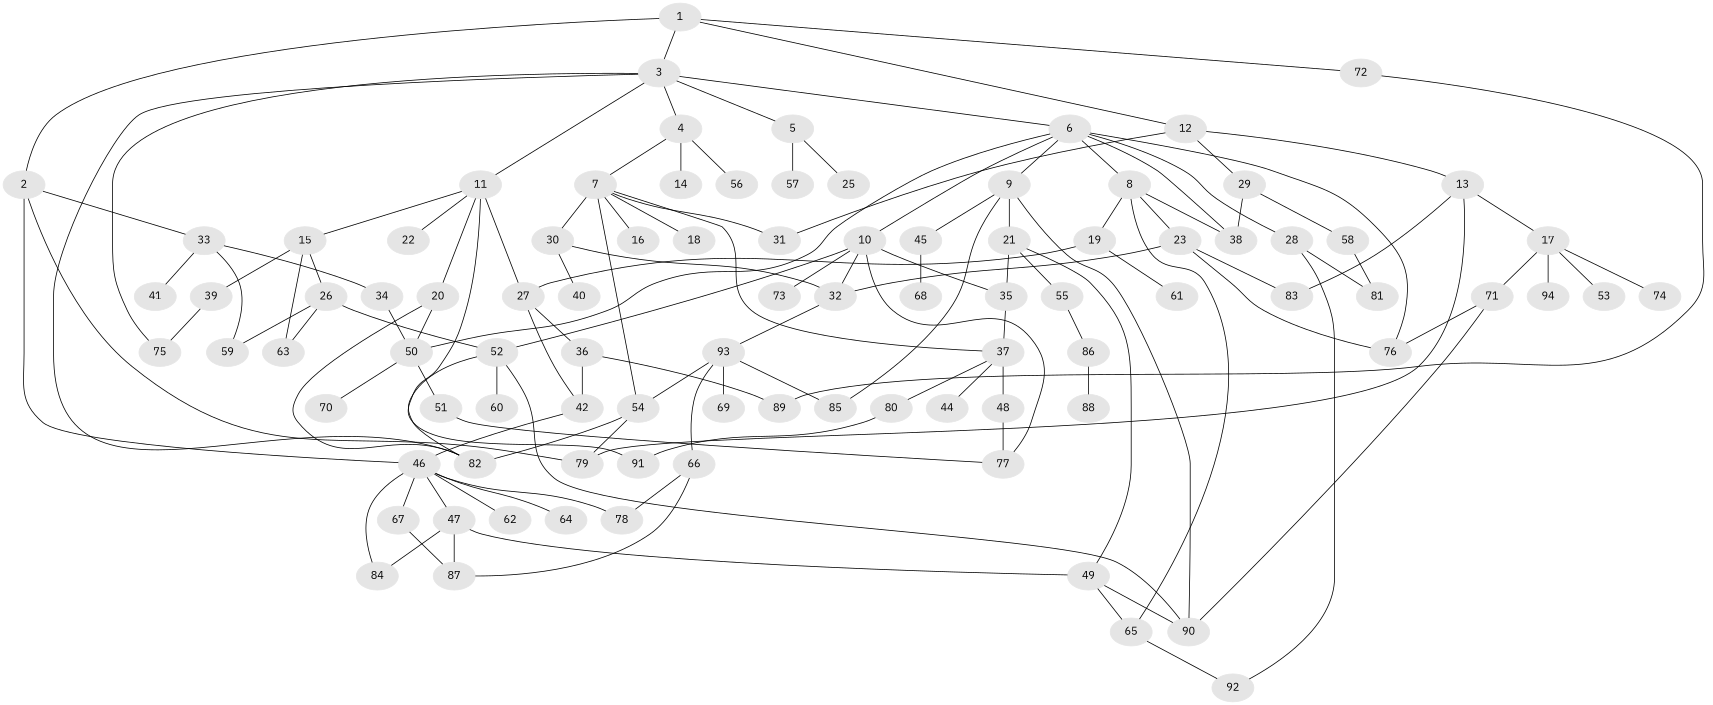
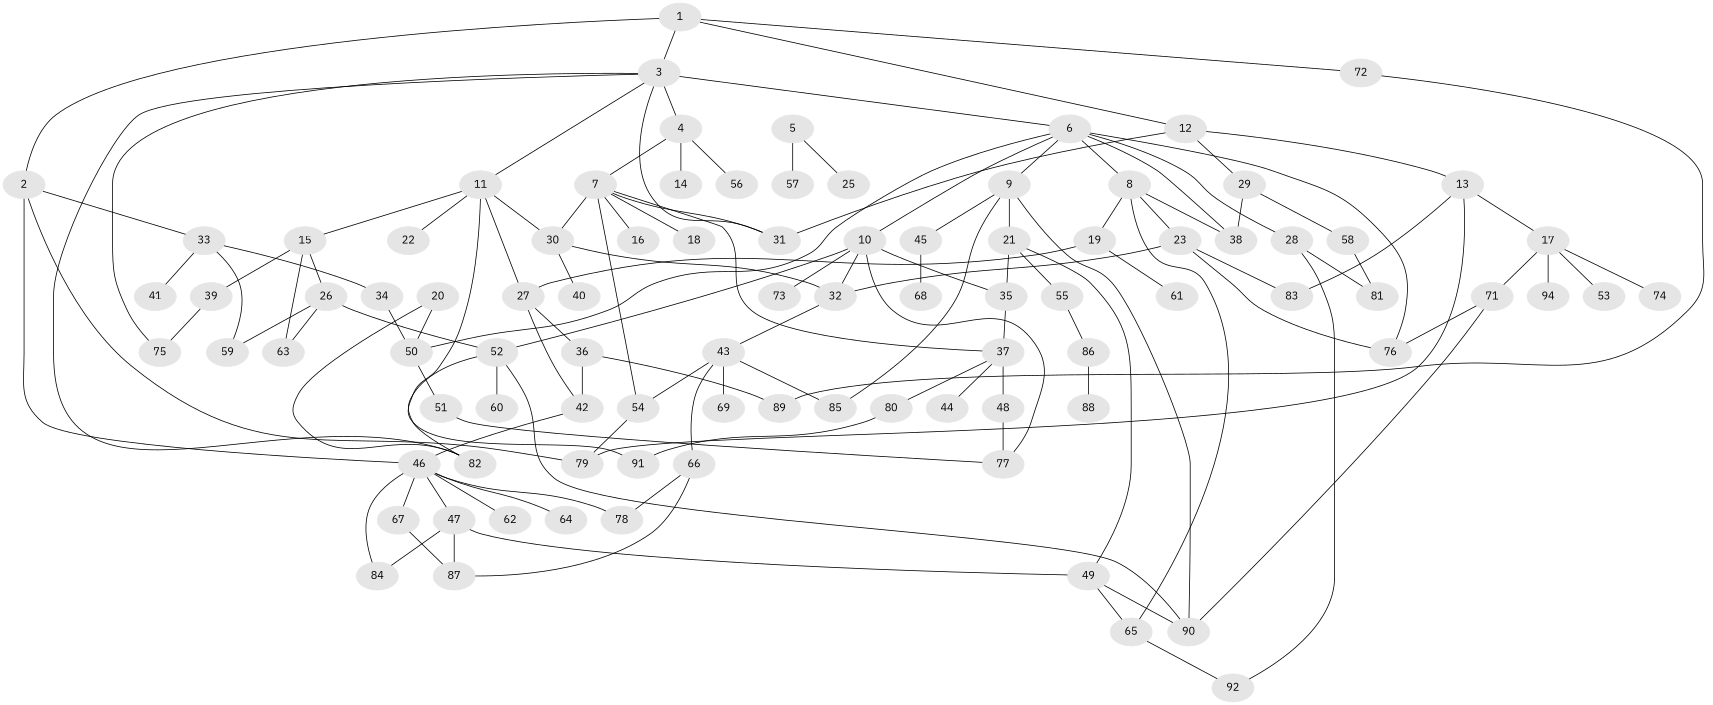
  graph {
    fontname="IBM Plex Sans"
    node [color=gray90 fontname="IBM Plex Sans" style=filled]
    edge [fontname="IBM Plex Sans"]
    1
    2
    3
    12
    72
    33
    46
    79
    4
    5
    6
    11
    75
    82
    31
    13
    29
    89
    59
    34
    41
    47
    62
    64
    67
    78
    84
    7
    14
    56
    25
    57
    8
    9
    10
    38
    50
    76
    28
    15
    20
    22
    27
    91
    16
    18
    30
    37
    54
    19
    23
    65
    21
    45
    85
    90
    32
    35
    52
    73
    77
    51
-   70
    40
    44
    48
    80
    61
    83
    92
    49
    55
    68
    81
-   43 [label=93]
+   43
    60
    26
    39
    63
    36
    42
    17
    58
    n84 [label=94]
    53
    71
    74
    86
    66
    69
    87
    88
    1 -- 2
    1 -- 3
    1 -- 12
    1 -- 72
    2 -- 33
    2 -- 46
    2 -- 79
    3 -- 4
-   3 -- 5
+   3 -- 31
    3 -- 6
    3 -- 11
    3 -- 75
    3 -- 82
    12 -- 31
    12 -- 13
    12 -- 29
    72 -- 89
    33 -- 59
    33 -- 34
    33 -- 41
    46 -- 47
    46 -- 62
    46 -- 64
    46 -- 67
    46 -- 78
    46 -- 84
    4 -- 7
    4 -- 14
    4 -- 56
    5 -- 25
    5 -- 57
    6 -- 8
    6 -- 9
    6 -- 10
    6 -- 38
    6 -- 50
    6 -- 76
    6 -- 28
    11 -- 15
-   11 -- 20
+   11 -- 30
    11 -- 22
    11 -- 27
    11 -- 91
    13 -- 79
    13 -- 83
    13 -- 17
    29 -- 38
    29 -- 58
    34 -- 50
    47 -- 84
    47 -- 49
    47 -- 87
    67 -- 87
    7 -- 31
    7 -- 16
    7 -- 18
    7 -- 30
    7 -- 37
    7 -- 54
    8 -- 38
    8 -- 19
    8 -- 23
    8 -- 65
    9 -- 21
    9 -- 45
    9 -- 85
    9 -- 90
    10 -- 32
    10 -- 35
    10 -- 52
    10 -- 73
    10 -- 77
    50 -- 51
-   50 -- 70
    28 -- 92
    28 -- 81
    15 -- 26
    15 -- 39
    15 -- 63
    20 -- 82
    20 -- 50
    27 -- 36
    27 -- 42
    30 -- 32
    30 -- 40
    37 -- 44
    37 -- 48
    37 -- 80
    54 -- 79
-   54 -- 82
    19 -- 27
    19 -- 61
    23 -- 76
    23 -- 32
    23 -- 83
    65 -- 92
    21 -- 35
    21 -- 49
    21 -- 55
    45 -- 68
    32 -- 43
    35 -- 37
    52 -- 82
    52 -- 90
    52 -- 60
    51 -- 77
    48 -- 77
    80 -- 91
    49 -- 65
    49 -- 90
    55 -- 86
    43 -- 54
    43 -- 85
    43 -- 66
    43 -- 69
    26 -- 59
    26 -- 52
    26 -- 63
    39 -- 75
    36 -- 89
    36 -- 42
    42 -- 46
    17 -- n84
    17 -- 53
    17 -- 71
    17 -- 74
    58 -- 81
    71 -- 76
    71 -- 90
    86 -- 88
    66 -- 78
    66 -- 87
  }
